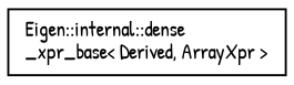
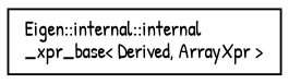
  digraph {
    rankdir=LR
    fontname="Patrick Hand"
-   n1 [color=black fillcolor=white fontname="Patrick Hand" fontsize=10 height=0.2 label="Eigen::internal::dense\l_xpr_base\< Derived, ArrayXpr \>" shape=record style=filled width=0.4]
+   n1 [color=black fillcolor=white fontname="Patrick Hand" fontsize=10 height=0.2 label="Eigen::internal::internal\l_xpr_base\< Derived, ArrayXpr \>" shape=record style=filled width=0.4]
  }
